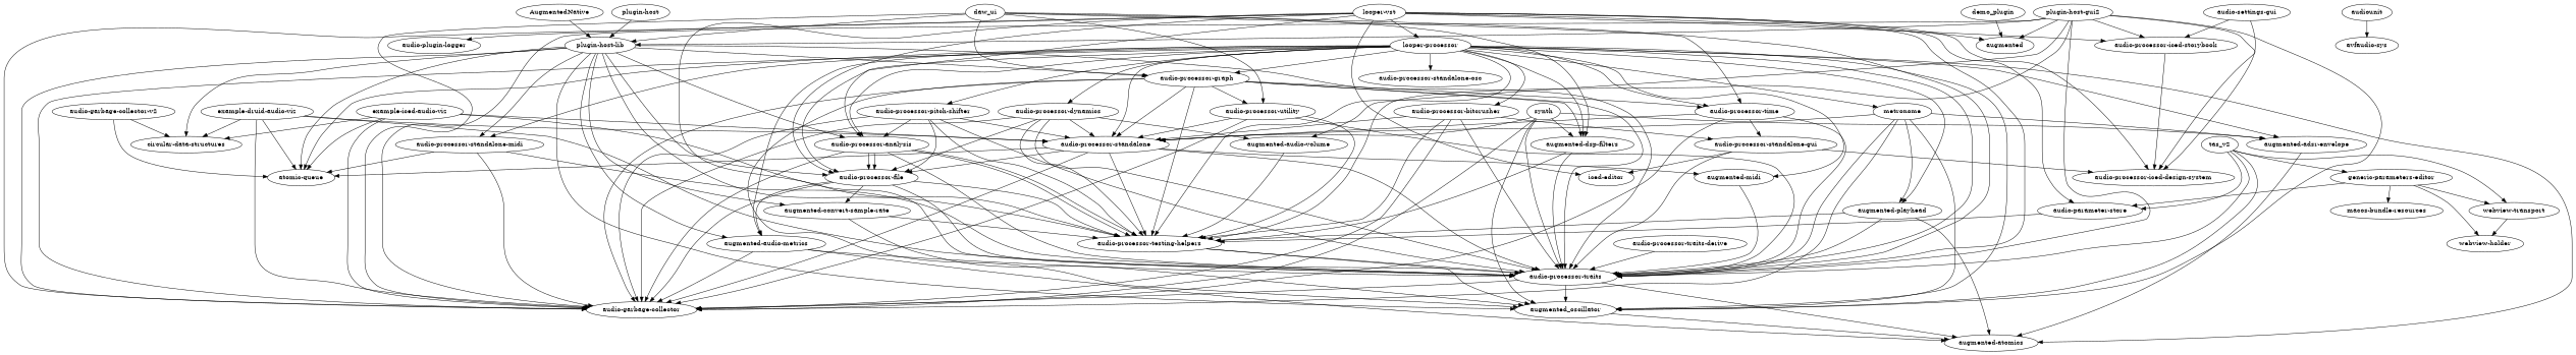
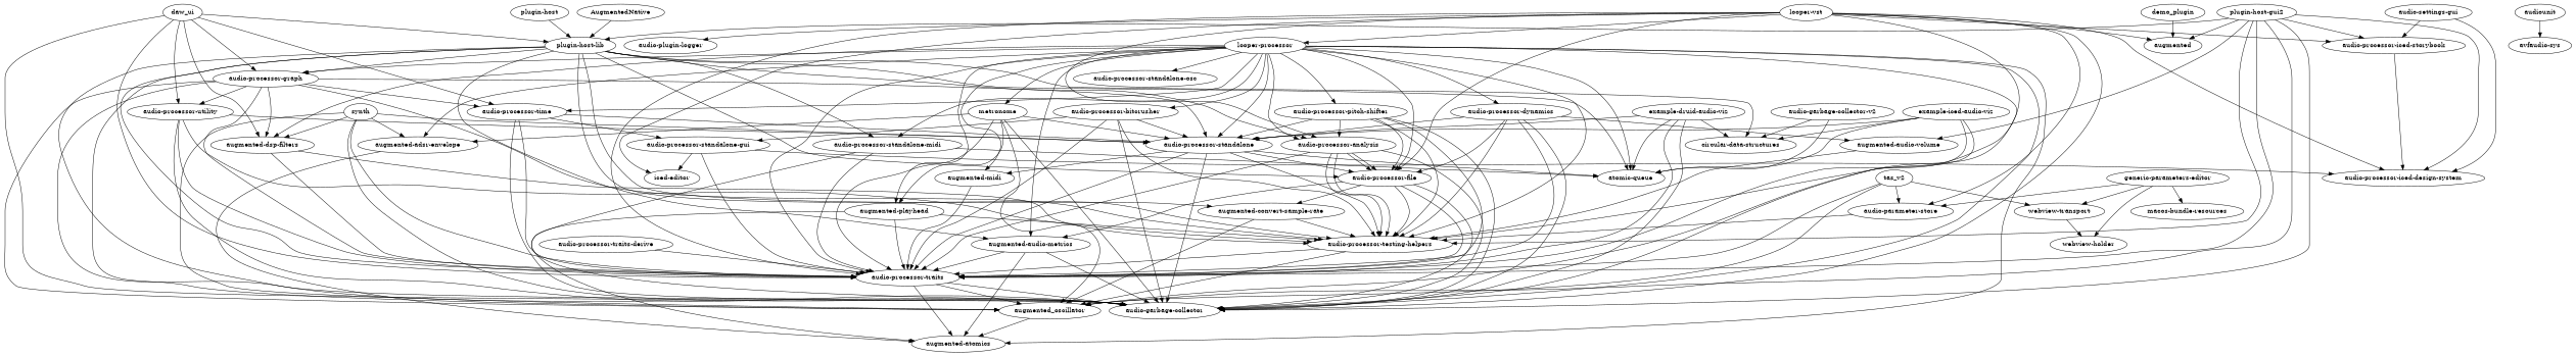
  digraph {
    "plugin-host-lib"
    "audio-processor-graph"
    "audio-processor-traits"
    "audio-garbage-collector"
    "audio-processor-testing-helpers"
    augmented_oscillator
    "audio-processor-file"
    "audio-processor-analysis"
    "augmented-audio-metrics"
    "audio-processor-standalone-midi"
    "atomic-queue"
    "circular-data-structures"
    "augmented-convert-sample-rate"
    "augmented-dsp-filters"
    "audio-processor-utility"
    "audio-processor-time"
    "audio-processor-standalone"
    "augmented-atomics"
    "audio-processor-standalone-gui"
    "augmented-midi"
    daw_ui
    "audio-processor-iced-design-system"
    "iced-editor"
    "plugin-host"
    "plugin-host-gui2"
    "augmented-audio-volume"
    "audio-processor-iced-storybook"
    augmented
    synth
    "augmented-adsr-envelope"
    demo_plugin
    "looper-vst"
    "looper-processor"
    "audio-plugin-logger"
    "audio-parameter-store"
    "audio-processor-dynamics"
    "audio-processor-bitcrusher"
    "audio-processor-pitch-shifter"
    "audio-processor-standalone-osc"
    "augmented-playhead"
    metronome
    tas_v2
    "generic-parameters-editor"
    "webview-transport"
    "webview-holder"
    "macos-bundle-resources"
    "audio-settings-gui"
    audiounit
    "avfaudio-sys"
    "audio-garbage-collector-v2"
    "audio-processor-traits-derive"
    AugmentedNative
    "example-iced-audio-viz"
    "example-druid-audio-viz"
    subgraph sub_1 {
      label="plugin-host-lib"
      style=filled
      "plugin-host-lib"
      "audio-processor-graph"
      "audio-processor-traits"
      "audio-garbage-collector"
      "audio-processor-testing-helpers"
      augmented_oscillator
      "audio-processor-file"
      "audio-processor-analysis"
      "augmented-audio-metrics"
      "audio-processor-standalone-midi"
      "atomic-queue"
      "circular-data-structures"
      "augmented-convert-sample-rate"
    }
    subgraph sub_2 {
      label="augmented-dsp-filters"
      style=filled
      "audio-processor-traits"
      "audio-processor-testing-helpers"
      "augmented-dsp-filters"
    }
    subgraph sub_3 {
      label="audio-processor-graph"
      style=filled
      "audio-processor-graph"
      "audio-processor-traits"
      "audio-garbage-collector"
      "audio-processor-testing-helpers"
      augmented_oscillator
      "augmented-dsp-filters"
      "audio-processor-utility"
      "audio-processor-time"
      "audio-processor-standalone"
    }
    subgraph sub_4 {
      label="audio-processor-traits"
      style=filled
      "audio-processor-traits"
      "audio-garbage-collector"
      augmented_oscillator
      "augmented-atomics"
    }
    subgraph sub_5 {
      label="audio-garbage-collector"
      style=filled
    }
    subgraph sub_6 {
      label="audio-processor-testing-helpers"
      style=filled
      "audio-processor-traits"
      "audio-processor-testing-helpers"
      augmented_oscillator
    }
    subgraph sub_7 {
      label=augmented_oscillator
      style=filled
      augmented_oscillator
      "augmented-atomics"
    }
    subgraph sub_8 {
      label="audio-processor-file"
      style=filled
      "audio-processor-traits"
      "audio-garbage-collector"
      "audio-processor-testing-helpers"
      "audio-processor-file"
      "augmented-audio-metrics"
      "augmented-convert-sample-rate"
    }
    subgraph sub_9 {
      label="audio-processor-analysis"
      style=filled
      "audio-processor-traits"
      "audio-garbage-collector"
      "audio-processor-testing-helpers"
      "audio-processor-file"
      "audio-processor-analysis"
    }
    subgraph sub_10 {
      label="augmented-audio-metrics"
      style=filled
      "audio-processor-traits"
      "audio-garbage-collector"
      "augmented-audio-metrics"
      "augmented-atomics"
    }
    subgraph sub_11 {
      label="audio-processor-standalone-midi"
      style=filled
      "audio-processor-traits"
      "audio-garbage-collector"
      "audio-processor-standalone-midi"
      "atomic-queue"
    }
    subgraph sub_12 {
      label="atomic-queue"
      style=filled
    }
    subgraph sub_13 {
      label="actix-system-threads"
      style=filled
    }
    subgraph sub_14 {
      label="circular-data-structures"
      style=filled
    }
    subgraph sub_15 {
      label="augmented-convert-sample-rate"
      style=filled
      "audio-processor-testing-helpers"
      augmented_oscillator
      "augmented-convert-sample-rate"
    }
    subgraph sub_16 {
      label="audio-processor-utility"
      style=filled
      "audio-processor-traits"
      "audio-garbage-collector"
      "audio-processor-testing-helpers"
      "audio-processor-utility"
      "audio-processor-standalone"
    }
    subgraph sub_17 {
      label="audio-processor-time"
      style=filled
      "audio-processor-traits"
      "audio-garbage-collector"
      "audio-processor-time"
      "audio-processor-standalone"
      "audio-processor-standalone-gui"
    }
    subgraph sub_18 {
      label="audio-processor-standalone"
      style=filled
      "audio-processor-traits"
      "audio-garbage-collector"
      "audio-processor-testing-helpers"
      "audio-processor-file"
      "atomic-queue"
      "audio-processor-standalone"
      "augmented-midi"
    }
    subgraph sub_19 {
      label=daw_ui
      style=filled
      "plugin-host-lib"
      "audio-processor-graph"
      "audio-processor-traits"
      "audio-garbage-collector"
      "augmented-dsp-filters"
      "audio-processor-utility"
      "audio-processor-time"
      daw_ui
    }
    subgraph sub_20 {
      label="audio-processor-standalone-gui"
      style=filled
      "audio-processor-traits"
      "audio-processor-standalone-gui"
      "audio-processor-iced-design-system"
      "iced-editor"
    }
    subgraph sub_21 {
      label="augmented-atomics"
      style=filled
    }
    subgraph sub_22 {
      label="plugin-host"
      style=filled
      "plugin-host-lib"
      "plugin-host"
    }
    subgraph sub_23 {
      label="plugin-host-gui2"
      style=filled
      "plugin-host-lib"
      "audio-processor-traits"
      "audio-garbage-collector"
      "audio-processor-testing-helpers"
      augmented_oscillator
      "audio-processor-iced-design-system"
      "plugin-host-gui2"
      "augmented-audio-volume"
      "audio-processor-iced-storybook"
      augmented
    }
    subgraph sub_24 {
      label="augmented-audio-volume"
      style=filled
      "audio-processor-testing-helpers"
      "augmented-audio-volume"
    }
    subgraph sub_25 {
      label="audio-processor-iced-design-system"
      style=filled
    }
    subgraph sub_26 {
      label="audio-processor-iced-storybook"
      style=filled
      "audio-processor-iced-design-system"
      "audio-processor-iced-storybook"
    }
    subgraph sub_27 {
      label=synth
      style=filled
      "audio-processor-traits"
      "audio-garbage-collector"
      augmented_oscillator
      "augmented-dsp-filters"
      "audio-processor-standalone"
      synth
      "augmented-adsr-envelope"
    }
    subgraph sub_28 {
      label="augmented-adsr-envelope"
      style=filled
      "augmented-atomics"
      "augmented-adsr-envelope"
    }
    subgraph sub_29 {
      label="augmented-midi"
      style=filled
      "audio-processor-traits"
      "augmented-midi"
    }
    subgraph sub_30 {
      label=demo_plugin
      style=filled
      augmented
      demo_plugin
    }
    subgraph sub_31 {
      label="looper-vst"
      style=filled
      "audio-processor-traits"
      "audio-garbage-collector"
      "audio-processor-testing-helpers"
      "audio-processor-file"
      "audio-processor-analysis"
      "audio-processor-iced-design-system"
      "iced-editor"
      "audio-processor-iced-storybook"
      augmented
      "looper-vst"
      "looper-processor"
      "audio-plugin-logger"
      "audio-parameter-store"
    }
    subgraph sub_32 {
      label="looper-processor"
      style=filled
      "audio-processor-graph"
      "audio-processor-traits"
      "audio-garbage-collector"
      "audio-processor-testing-helpers"
      augmented_oscillator
      "audio-processor-file"
      "audio-processor-analysis"
      "augmented-audio-metrics"
      "audio-processor-standalone-midi"
      "atomic-queue"
      "augmented-dsp-filters"
      "audio-processor-time"
      "audio-processor-standalone"
      "augmented-atomics"
      "augmented-midi"
      "augmented-adsr-envelope"
      "looper-processor"
      "audio-processor-dynamics"
      "audio-processor-bitcrusher"
      "audio-processor-pitch-shifter"
      "audio-processor-standalone-osc"
      "augmented-playhead"
      metronome
    }
    subgraph sub_33 {
      label="audio-plugin-logger"
      style=filled
    }
    subgraph sub_34 {
      label="audio-parameter-store"
      style=filled
      "audio-processor-testing-helpers"
      "audio-parameter-store"
    }
    subgraph sub_35 {
      label="iced-editor"
      style=filled
    }
    subgraph sub_36 {
      label="audio-processor-dynamics"
      style=filled
      "audio-processor-traits"
      "audio-garbage-collector"
      "audio-processor-testing-helpers"
      "audio-processor-file"
      "audio-processor-standalone"
      "augmented-audio-volume"
      "audio-processor-dynamics"
    }
    subgraph sub_37 {
      label="audio-processor-bitcrusher"
      style=filled
      "audio-processor-traits"
      "audio-garbage-collector"
      "audio-processor-testing-helpers"
      "audio-processor-standalone"
      "audio-processor-standalone-gui"
      "audio-processor-bitcrusher"
    }
    subgraph sub_38 {
      label="smooth-value"
      style=filled
    }
    subgraph sub_39 {
      label="audio-processor-pitch-shifter"
      style=filled
      "audio-processor-traits"
      "audio-garbage-collector"
      "audio-processor-testing-helpers"
      "audio-processor-file"
      "audio-processor-analysis"
      "audio-processor-standalone"
      "audio-processor-pitch-shifter"
    }
    subgraph sub_40 {
      label="audio-processor-standalone-osc"
      style=filled
    }
    subgraph sub_41 {
      label="augmented-playhead"
      style=filled
      "audio-processor-traits"
      "audio-processor-testing-helpers"
      "augmented-atomics"
      "augmented-playhead"
    }
    subgraph sub_42 {
      label=metronome
      style=filled
      "audio-processor-traits"
      "audio-garbage-collector"
      augmented_oscillator
      "audio-processor-standalone"
      "augmented-adsr-envelope"
      "augmented-playhead"
      metronome
    }
    subgraph sub_43 {
      label="augmented-codegen"
      style=filled
    }
    subgraph sub_44 {
      label=tas_v2
      style=filled
      "audio-processor-traits"
      augmented_oscillator
      "audio-parameter-store"
      tas_v2
      "generic-parameters-editor"
      "webview-transport"
    }
    subgraph sub_45 {
      label="generic-parameters-editor"
      style=filled
      "audio-parameter-store"
      "generic-parameters-editor"
      "webview-transport"
      "webview-holder"
      "macos-bundle-resources"
    }
    subgraph sub_46 {
      label="webview-transport"
      style=filled
      "webview-transport"
      "webview-holder"
    }
    subgraph sub_47 {
      label="webview-holder"
      style=filled
    }
    subgraph sub_48 {
      label="macos-bundle-resources"
      style=filled
    }
    subgraph sub_49 {
      label="augmented-analytics"
      style=filled
    }
    subgraph sub_50 {
      label="audio-settings-gui"
      style=filled
      "audio-processor-iced-design-system"
      "audio-processor-iced-storybook"
      "audio-settings-gui"
    }
    subgraph sub_51 {
      label="darwin-webkit"
      style=filled
    }
    subgraph sub_52 {
      label=audiounit
      style=filled
      audiounit
      "avfaudio-sys"
    }
    subgraph sub_53 {
      label="avfaudio-sys"
      style=filled
    }
    subgraph sub_54 {
      label="audio-garbage-collector-v2"
      style=filled
      "atomic-queue"
      "circular-data-structures"
      "audio-garbage-collector-v2"
    }
    subgraph sub_55 {
      label="audio-processor-traits-derive"
      style=filled
      "audio-processor-traits"
      "audio-processor-traits-derive"
    }
    subgraph sub_56 {
      label="ruas-bundler"
      style=filled
    }
    subgraph sub_57 {
      label="augmented-dev-cli"
      style=filled
    }
    subgraph sub_58 {
      label="midi-logger-host"
      style=filled
    }
    subgraph sub_59 {
      label="autosync-submodules"
      style=filled
    }
    subgraph sub_60 {
      label="augmented-ui"
      style=filled
    }
    subgraph sub_61 {
      label=thread_memory_usage
      style=filled
    }
    subgraph sub_62 {
      label=AugmentedNative
      style=filled
      "plugin-host-lib"
      AugmentedNative
    }
    subgraph sub_63 {
      label="example-iced-audio-viz"
      style=filled
      "audio-processor-traits"
      "audio-garbage-collector"
      "atomic-queue"
      "circular-data-structures"
      "audio-processor-standalone"
      "example-iced-audio-viz"
    }
    subgraph sub_64 {
      label="example-iced-xcode-integration"
      style=filled
    }
    subgraph sub_65 {
      label="example-druid-audio-viz"
      style=filled
      "audio-processor-traits"
      "audio-garbage-collector"
      "atomic-queue"
      "circular-data-structures"
      "audio-processor-standalone"
      "example-druid-audio-viz"
    }
    subgraph sub_66 {
      label="wisual-logger"
      style=filled
    }
    "plugin-host-lib" -> "audio-processor-graph"
    "plugin-host-lib" -> "audio-processor-traits"
    "plugin-host-lib" -> "audio-garbage-collector"
    "plugin-host-lib" -> "audio-processor-testing-helpers"
    "plugin-host-lib" -> augmented_oscillator
    "plugin-host-lib" -> "audio-processor-file"
    "plugin-host-lib" -> "audio-processor-analysis"
    "plugin-host-lib" -> "augmented-audio-metrics"
    "plugin-host-lib" -> "audio-processor-standalone-midi"
    "plugin-host-lib" -> "atomic-queue"
    "plugin-host-lib" -> "circular-data-structures"
    "plugin-host-lib" -> "augmented-convert-sample-rate"
    "audio-processor-graph" -> "audio-processor-traits"
    "audio-processor-graph" -> "audio-garbage-collector"
    "audio-processor-graph" -> "audio-processor-testing-helpers"
    "audio-processor-graph" -> augmented_oscillator
    "audio-processor-graph" -> "augmented-dsp-filters"
    "audio-processor-graph" -> "audio-processor-utility"
    "audio-processor-graph" -> "audio-processor-time"
    "audio-processor-graph" -> "audio-processor-standalone"
    "audio-processor-traits" -> "audio-garbage-collector"
    "audio-processor-traits" -> augmented_oscillator
    "audio-processor-traits" -> "augmented-atomics"
    "audio-processor-testing-helpers" -> "audio-processor-traits"
    "audio-processor-testing-helpers" -> augmented_oscillator
    augmented_oscillator -> "augmented-atomics"
    "audio-processor-file" -> "audio-processor-traits"
    "audio-processor-file" -> "audio-garbage-collector"
    "audio-processor-file" -> "audio-processor-testing-helpers"
    "audio-processor-file" -> "augmented-audio-metrics"
    "audio-processor-file" -> "augmented-convert-sample-rate"
    "audio-processor-analysis" -> "audio-processor-traits"
    "audio-processor-analysis" -> "audio-garbage-collector"
    "audio-processor-analysis" -> "audio-processor-testing-helpers"
    "audio-processor-analysis" -> "audio-processor-testing-helpers"
    "audio-processor-analysis" -> "audio-processor-file"
    "audio-processor-analysis" -> "audio-processor-file"
    "augmented-audio-metrics" -> "audio-processor-traits"
    "augmented-audio-metrics" -> "audio-garbage-collector"
    "augmented-audio-metrics" -> "augmented-atomics"
    "audio-processor-standalone-midi" -> "audio-processor-traits"
    "audio-processor-standalone-midi" -> "audio-garbage-collector"
    "audio-processor-standalone-midi" -> "atomic-queue"
    "augmented-convert-sample-rate" -> "audio-processor-testing-helpers"
    "augmented-convert-sample-rate" -> augmented_oscillator
    "augmented-dsp-filters" -> "audio-processor-traits"
    "augmented-dsp-filters" -> "audio-processor-testing-helpers"
    "audio-processor-utility" -> "audio-processor-traits"
    "audio-processor-utility" -> "audio-garbage-collector"
    "audio-processor-utility" -> "audio-processor-testing-helpers"
    "audio-processor-utility" -> "audio-processor-standalone"
    "audio-processor-time" -> "audio-processor-traits"
    "audio-processor-time" -> "audio-garbage-collector"
    "audio-processor-time" -> "audio-processor-standalone"
    "audio-processor-time" -> "audio-processor-standalone-gui"
    "audio-processor-standalone" -> "audio-processor-traits"
    "audio-processor-standalone" -> "audio-garbage-collector"
    "audio-processor-standalone" -> "audio-processor-testing-helpers"
    "audio-processor-standalone" -> "audio-processor-file"
    "audio-processor-standalone" -> "atomic-queue"
    "audio-processor-standalone" -> "augmented-midi"
    "audio-processor-standalone-gui" -> "audio-processor-traits"
    "audio-processor-standalone-gui" -> "audio-processor-iced-design-system"
    "audio-processor-standalone-gui" -> "iced-editor"
    "augmented-midi" -> "audio-processor-traits"
    daw_ui -> "plugin-host-lib"
    daw_ui -> "audio-processor-graph"
    daw_ui -> "audio-processor-traits"
    daw_ui -> "audio-garbage-collector"
    daw_ui -> "augmented-dsp-filters"
    daw_ui -> "audio-processor-utility"
    daw_ui -> "audio-processor-time"
    "plugin-host" -> "plugin-host-lib"
    "plugin-host-gui2" -> "plugin-host-lib"
    "plugin-host-gui2" -> "audio-processor-traits"
    "plugin-host-gui2" -> "audio-garbage-collector"
    "plugin-host-gui2" -> "audio-processor-testing-helpers"
    "plugin-host-gui2" -> augmented_oscillator
    "plugin-host-gui2" -> "audio-processor-iced-design-system"
    "plugin-host-gui2" -> "augmented-audio-volume"
    "plugin-host-gui2" -> "audio-processor-iced-storybook"
    "plugin-host-gui2" -> augmented
    "augmented-audio-volume" -> "audio-processor-testing-helpers"
    "audio-processor-iced-storybook" -> "audio-processor-iced-design-system"
    synth -> "audio-processor-traits"
    synth -> "audio-garbage-collector"
    synth -> augmented_oscillator
    synth -> "augmented-dsp-filters"
    synth -> "audio-processor-standalone"
    synth -> "augmented-adsr-envelope"
    "augmented-adsr-envelope" -> "augmented-atomics"
    demo_plugin -> augmented
    "looper-vst" -> "audio-processor-traits"
    "looper-vst" -> "audio-garbage-collector"
    "looper-vst" -> "audio-processor-testing-helpers"
    "looper-vst" -> "audio-processor-file"
    "looper-vst" -> "audio-processor-analysis"
    "looper-vst" -> "audio-processor-iced-design-system"
    "looper-vst" -> "iced-editor"
    "looper-vst" -> "audio-processor-iced-storybook"
    "looper-vst" -> augmented
    "looper-vst" -> "looper-processor"
    "looper-vst" -> "audio-plugin-logger"
    "looper-vst" -> "audio-parameter-store"
    "looper-processor" -> "audio-processor-graph"
    "looper-processor" -> "audio-processor-traits"
    "looper-processor" -> "audio-garbage-collector"
    "looper-processor" -> "audio-processor-testing-helpers"
    "looper-processor" -> augmented_oscillator
    "looper-processor" -> "audio-processor-file"
    "looper-processor" -> "audio-processor-analysis"
    "looper-processor" -> "augmented-audio-metrics"
    "looper-processor" -> "audio-processor-standalone-midi"
    "looper-processor" -> "atomic-queue"
    "looper-processor" -> "augmented-dsp-filters"
    "looper-processor" -> "audio-processor-time"
    "looper-processor" -> "audio-processor-standalone"
    "looper-processor" -> "augmented-atomics"
    "looper-processor" -> "augmented-midi"
    "looper-processor" -> "augmented-adsr-envelope"
    "looper-processor" -> "audio-processor-dynamics"
    "looper-processor" -> "audio-processor-bitcrusher"
    "looper-processor" -> "audio-processor-pitch-shifter"
    "looper-processor" -> "audio-processor-standalone-osc"
    "looper-processor" -> "augmented-playhead"
    "looper-processor" -> metronome
    "audio-parameter-store" -> "audio-processor-testing-helpers"
    "audio-processor-dynamics" -> "audio-processor-traits"
    "audio-processor-dynamics" -> "audio-garbage-collector"
    "audio-processor-dynamics" -> "audio-processor-testing-helpers"
    "audio-processor-dynamics" -> "audio-processor-file"
    "audio-processor-dynamics" -> "audio-processor-standalone"
    "audio-processor-dynamics" -> "augmented-audio-volume"
    "audio-processor-bitcrusher" -> "audio-processor-traits"
    "audio-processor-bitcrusher" -> "audio-garbage-collector"
    "audio-processor-bitcrusher" -> "audio-processor-testing-helpers"
    "audio-processor-bitcrusher" -> "audio-processor-standalone"
    "audio-processor-bitcrusher" -> "audio-processor-standalone-gui"
    "audio-processor-pitch-shifter" -> "audio-processor-traits"
    "audio-processor-pitch-shifter" -> "audio-garbage-collector"
    "audio-processor-pitch-shifter" -> "audio-processor-testing-helpers"
    "audio-processor-pitch-shifter" -> "audio-processor-file"
    "audio-processor-pitch-shifter" -> "audio-processor-analysis"
    "audio-processor-pitch-shifter" -> "audio-processor-standalone"
    "augmented-playhead" -> "audio-processor-traits"
    "augmented-playhead" -> "audio-processor-testing-helpers"
    "augmented-playhead" -> "augmented-atomics"
    metronome -> "audio-processor-traits"
    metronome -> "audio-garbage-collector"
    metronome -> augmented_oscillator
    metronome -> "audio-processor-standalone"
    metronome -> "augmented-adsr-envelope"
    metronome -> "augmented-playhead"
    tas_v2 -> "audio-processor-traits"
    tas_v2 -> augmented_oscillator
    tas_v2 -> "audio-parameter-store"
-   tas_v2 -> "generic-parameters-editor"
    tas_v2 -> "webview-transport"
    "generic-parameters-editor" -> "audio-parameter-store"
    "generic-parameters-editor" -> "webview-transport"
    "generic-parameters-editor" -> "webview-holder"
    "generic-parameters-editor" -> "macos-bundle-resources"
    "webview-transport" -> "webview-holder"
    "audio-settings-gui" -> "audio-processor-iced-design-system"
    "audio-settings-gui" -> "audio-processor-iced-storybook"
    audiounit -> "avfaudio-sys"
    "audio-garbage-collector-v2" -> "atomic-queue"
    "audio-garbage-collector-v2" -> "circular-data-structures"
    "audio-processor-traits-derive" -> "audio-processor-traits"
    AugmentedNative -> "plugin-host-lib"
    "example-iced-audio-viz" -> "audio-processor-traits"
    "example-iced-audio-viz" -> "audio-garbage-collector"
    "example-iced-audio-viz" -> "atomic-queue"
    "example-iced-audio-viz" -> "circular-data-structures"
    "example-iced-audio-viz" -> "audio-processor-standalone"
    "example-druid-audio-viz" -> "audio-processor-traits"
    "example-druid-audio-viz" -> "audio-garbage-collector"
    "example-druid-audio-viz" -> "atomic-queue"
    "example-druid-audio-viz" -> "circular-data-structures"
    "example-druid-audio-viz" -> "audio-processor-standalone"
  }
